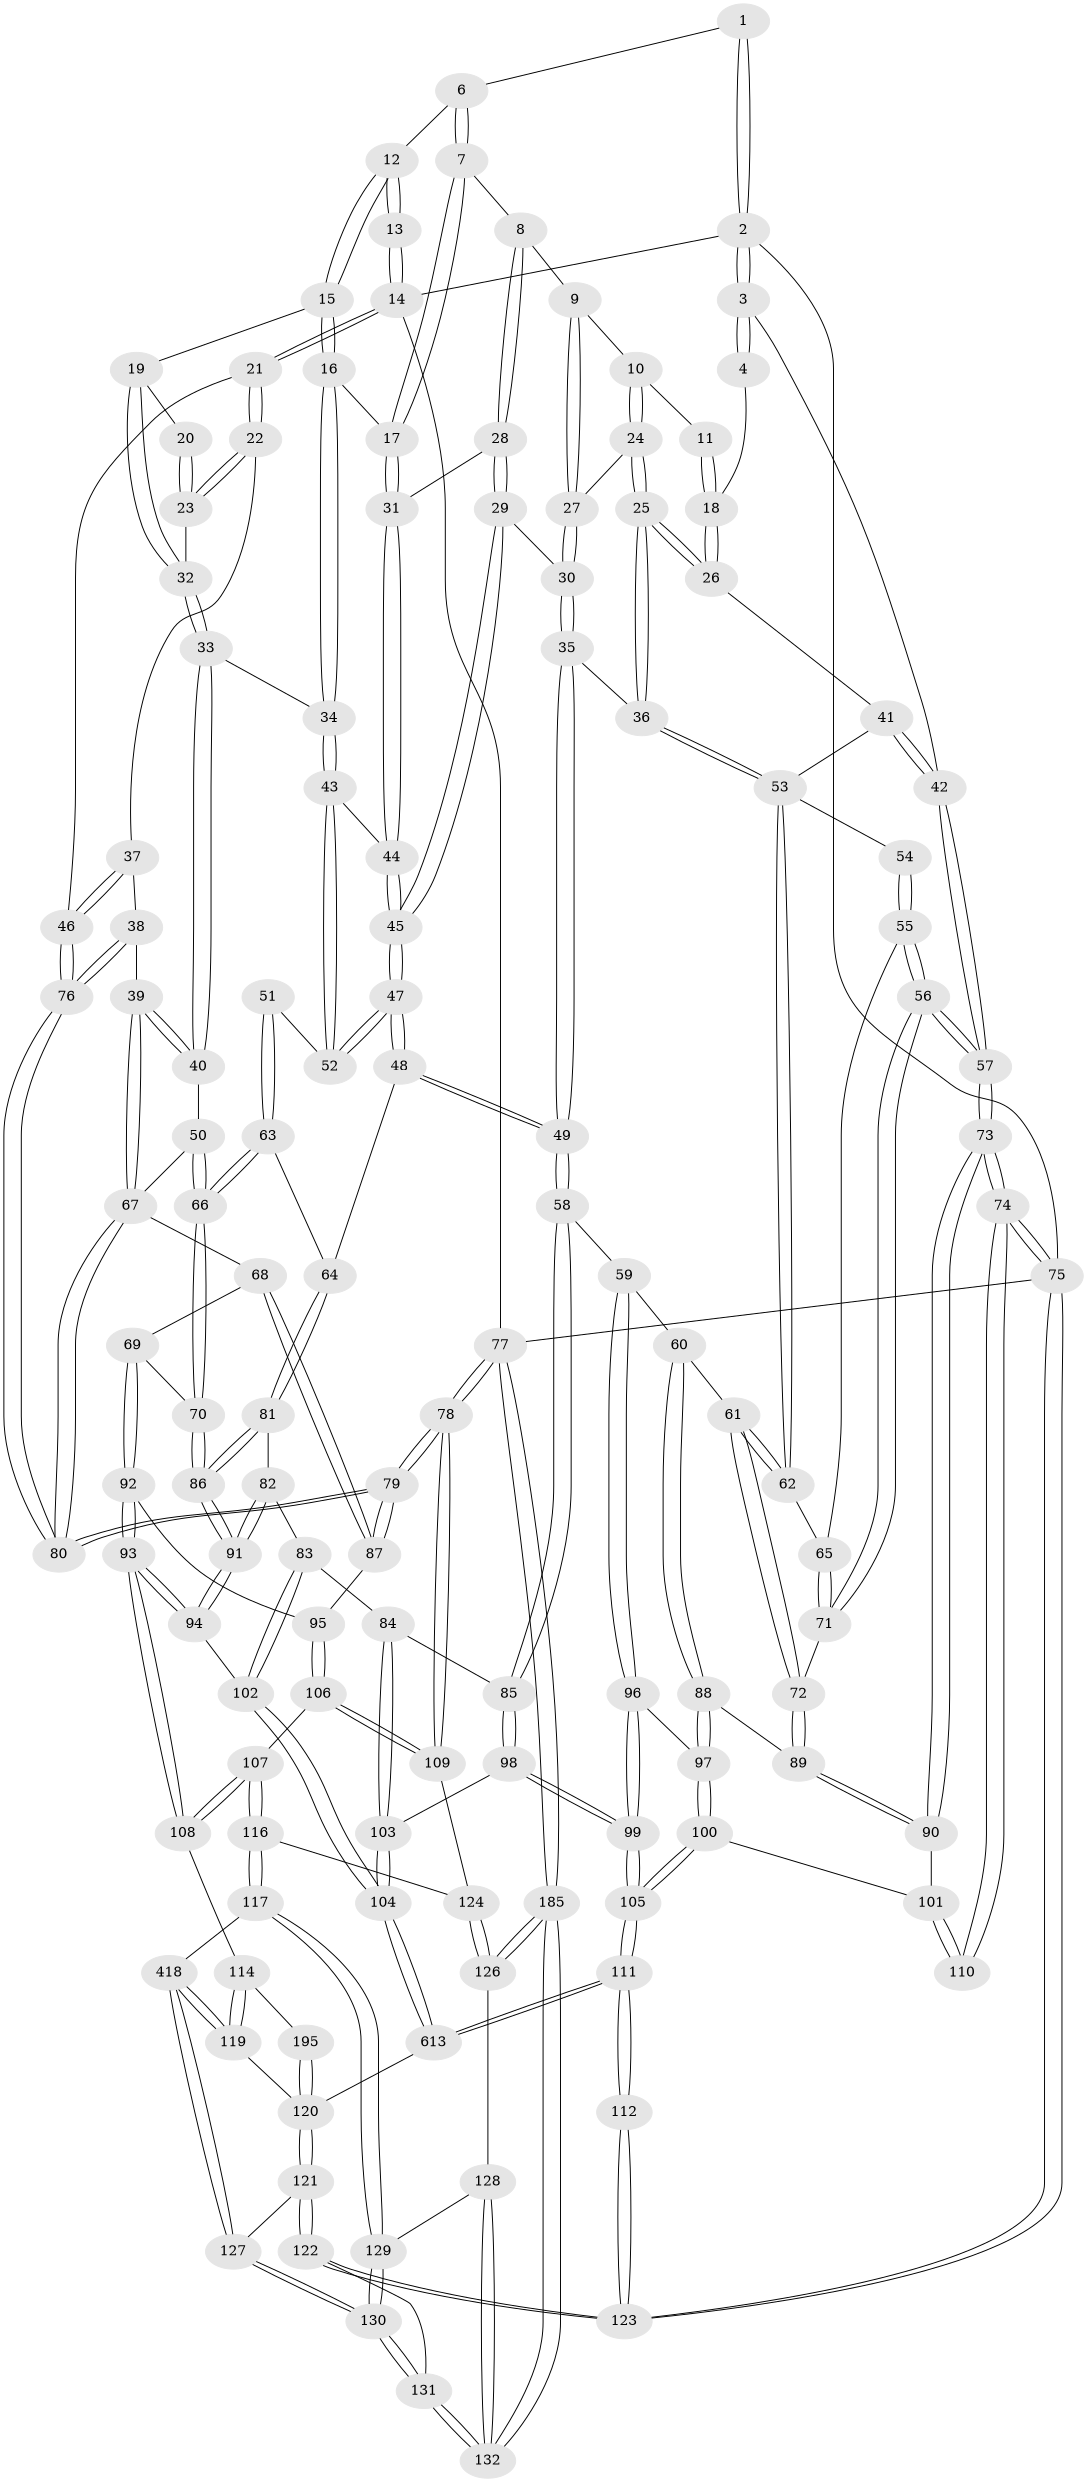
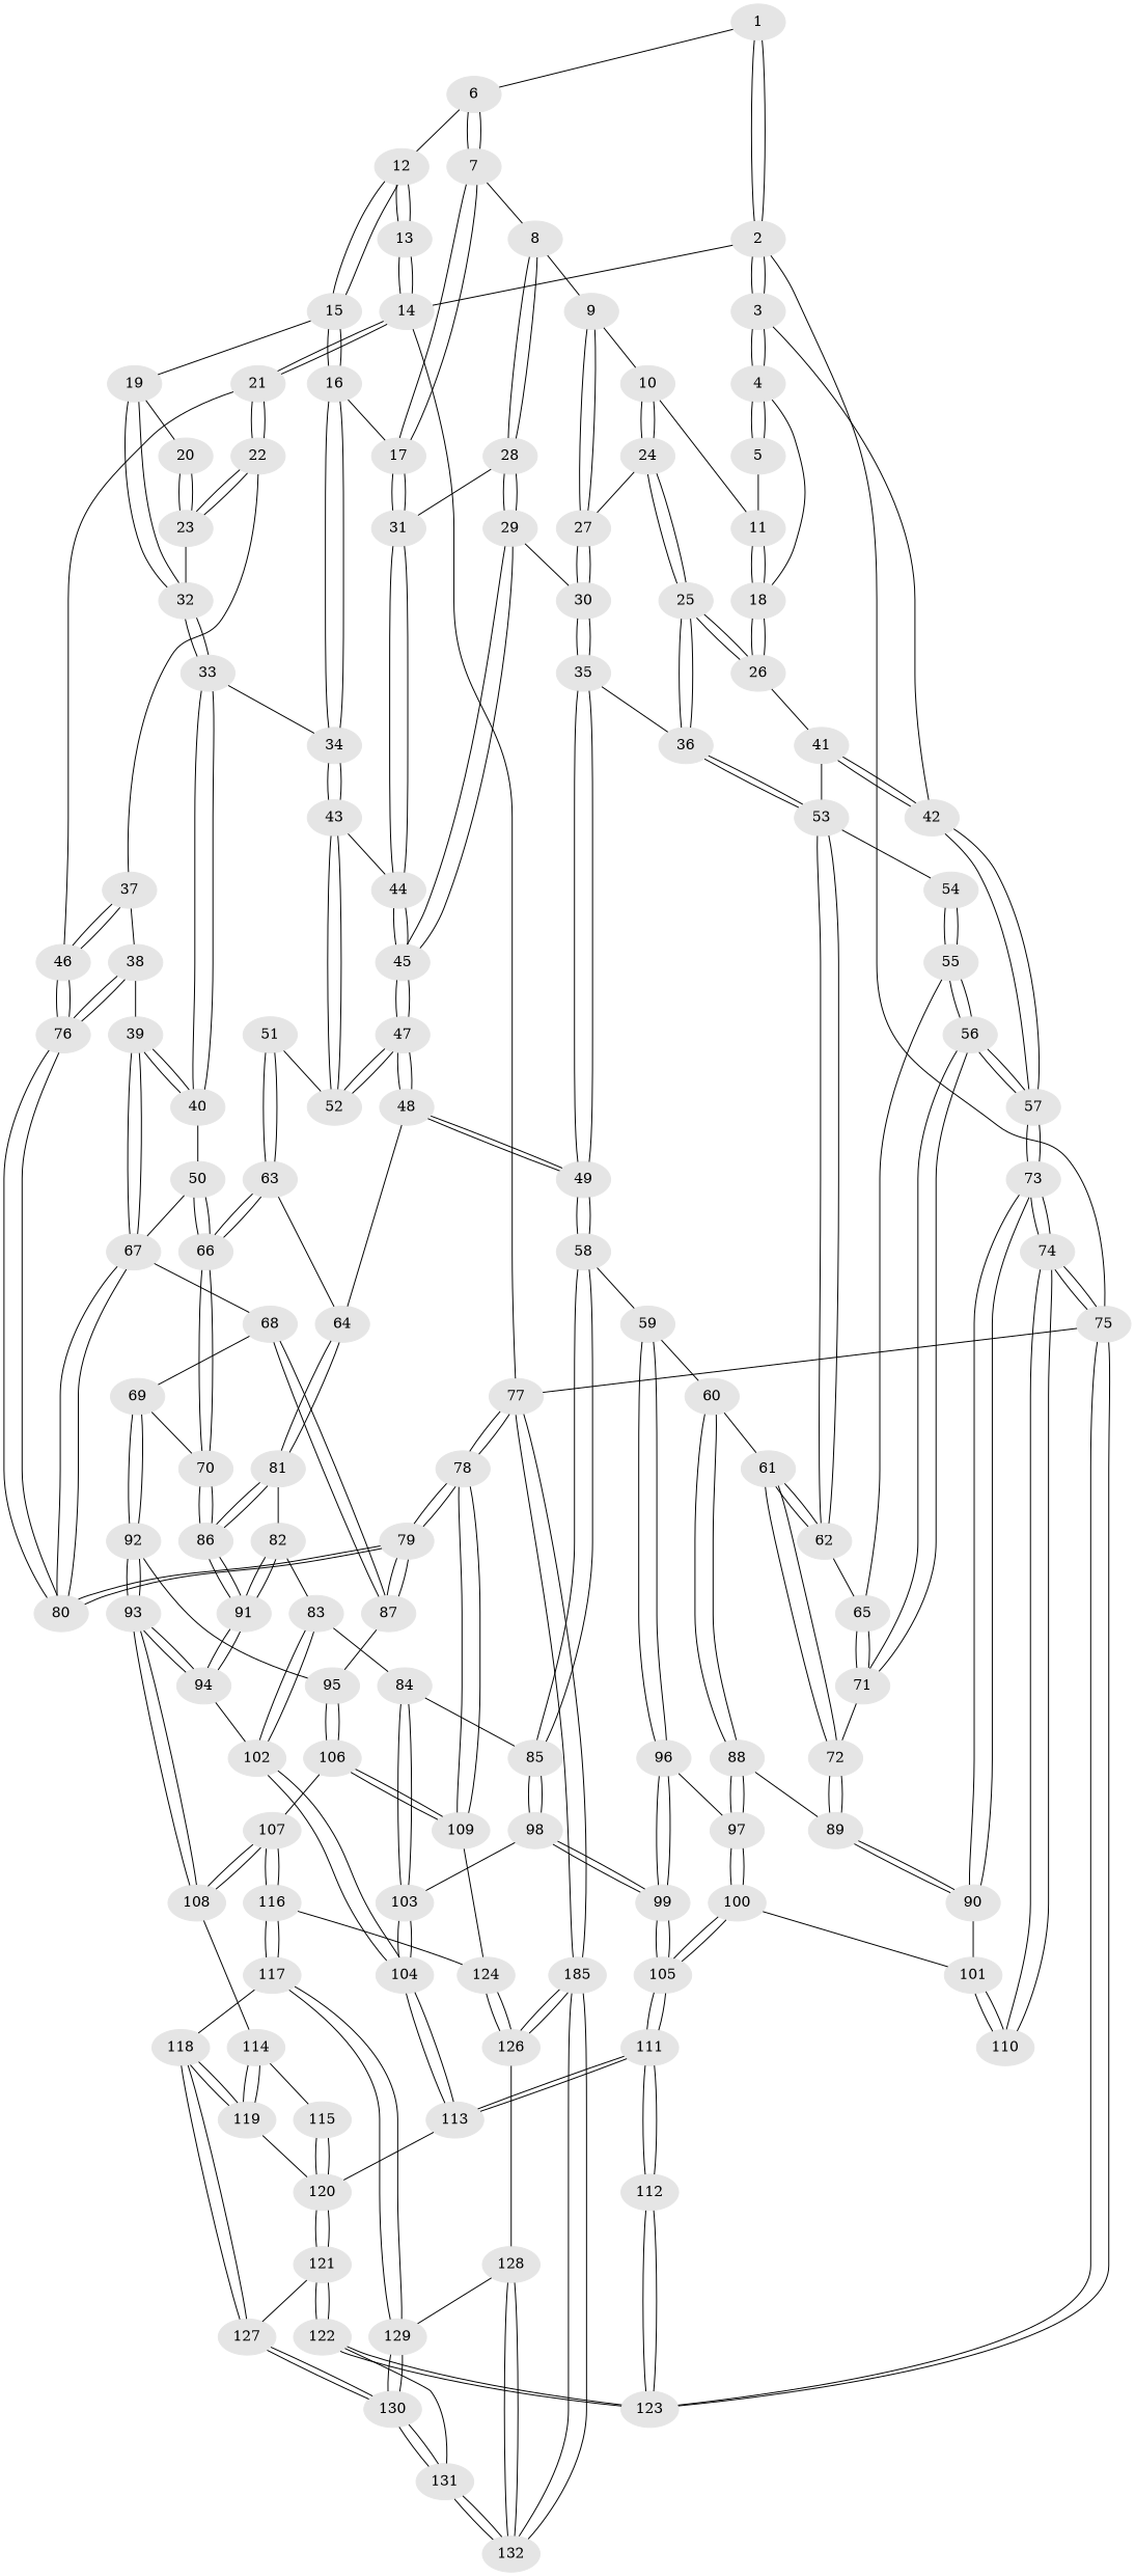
  graph {
    node [color=gray90 style=filled]
    1
    2
    6
    3
    14
    75
    7
    12
    4
    42
    21
    77
    123
+   5
    18
    57
    11
    26
    8
    17
    13
    15
    9
    28
    31
    10
    27
    29
    24
    30
    25
    16
    19
    22
    46
    78
    n37 [label=185]
    34
    20
    32
    43
    44
    41
    23
    33
    37
    76
    38
    36
    53
    35
    45
    47
    49
    40
    50
    52
    58
    54
    62
    39
    67
    80
    68
    66
    55
    73
    48
    64
    81
    59
    85
    51
    63
    70
    65
    56
    71
    72
    74
    90
    60
    96
    98
    61
    88
    97
    99
    89
    86
    82
    69
    87
    92
    95
    93
    91
    110
    101
    79
    109
    126
    132
    124
    83
    84
    102
    94
    103
    104
    106
    100
    108
    114
    107
    105
    111
-   113 [label=613]
+   113
    120
    112
    116
    117
-   115 [label=195]
+   115
    119
    121
-   118 [label=418]
+   118
    129
    127
    130
    122
    131
    128
    1 -- 2
    1 -- 2
    1 -- 6
    2 -- 3
    2 -- 3
    2 -- 14
    2 -- 75
    6 -- 7
    6 -- 7
    6 -- 12
    3 -- 4
    3 -- 4
    3 -- 42
    14 -- 21
    14 -- 21
    14 -- 77
    75 -- 77
    75 -- 123
    75 -- 123
    7 -- 8
    7 -- 17
    7 -- 17
    12 -- 13
    12 -- 13
    12 -- 15
    12 -- 15
+   4 -- 5
+   4 -- 5
    4 -- 18
    42 -- 57
    42 -- 57
    21 -- 22
    21 -- 22
    21 -- 46
    77 -- 78
    77 -- 78
    77 -- n37
    77 -- n37
+   5 -- 11
    18 -- 26
    18 -- 26
    57 -- 73
    57 -- 73
    11 -- 18
    11 -- 18
    26 -- 41
    8 -- 9
    8 -- 28
    8 -- 28
    17 -- 31
    17 -- 31
    13 -- 14
    13 -- 14
    15 -- 16
    15 -- 16
    15 -- 19
    9 -- 10
    9 -- 27
    9 -- 27
    28 -- 31
    28 -- 29
    28 -- 29
    31 -- 44
    31 -- 44
    10 -- 11
    10 -- 24
    10 -- 24
    27 -- 30
    27 -- 30
    29 -- 30
    29 -- 45
    29 -- 45
    24 -- 27
    24 -- 25
    24 -- 25
    30 -- 35
    30 -- 35
    25 -- 26
    25 -- 26
    25 -- 36
    25 -- 36
    16 -- 17
    16 -- 34
    16 -- 34
    19 -- 20
    19 -- 32
    19 -- 32
    22 -- 23
    22 -- 23
    22 -- 37
    46 -- 76
    46 -- 76
    78 -- 79
    78 -- 79
    78 -- 109
    78 -- 109
    n37 -- 126
    n37 -- 126
    n37 -- 132
    n37 -- 132
    34 -- 43
    34 -- 43
    20 -- 23
    20 -- 23
    32 -- 33
    32 -- 33
    43 -- 44
    43 -- 52
    43 -- 52
    44 -- 45
    44 -- 45
    41 -- 42
    41 -- 42
    41 -- 53
    23 -- 32
    33 -- 34
    33 -- 40
    33 -- 40
    37 -- 46
    37 -- 46
    37 -- 38
    76 -- 80
    76 -- 80
    38 -- 76
    38 -- 76
    38 -- 39
    36 -- 53
    36 -- 53
    53 -- 54
    53 -- 62
    53 -- 62
    35 -- 36
    35 -- 49
    35 -- 49
    45 -- 47
    45 -- 47
    47 -- 52
    47 -- 52
    47 -- 48
    47 -- 48
    49 -- 58
    49 -- 58
    40 -- 50
    50 -- 67
    50 -- 66
    50 -- 66
    58 -- 59
    58 -- 85
    58 -- 85
    54 -- 55
    54 -- 55
    62 -- 65
    39 -- 40
    39 -- 40
    39 -- 67
    39 -- 67
    67 -- 80
    67 -- 80
    67 -- 68
    68 -- 69
    68 -- 87
    68 -- 87
    66 -- 70
    66 -- 70
    55 -- 65
    55 -- 56
    55 -- 56
    73 -- 74
    73 -- 74
    73 -- 90
    73 -- 90
    48 -- 49
    48 -- 49
    48 -- 64
    64 -- 81
    64 -- 81
    81 -- 86
    81 -- 86
    81 -- 82
    59 -- 60
    59 -- 96
    59 -- 96
    85 -- 98
    85 -- 98
    51 -- 52
    51 -- 63
    51 -- 63
    63 -- 66
    63 -- 66
    63 -- 64
    70 -- 86
    70 -- 86
    65 -- 71
    65 -- 71
    56 -- 57
    56 -- 57
    56 -- 71
    56 -- 71
    71 -- 72
    72 -- 89
    72 -- 89
    74 -- 75
    74 -- 75
    74 -- 110
    74 -- 110
    90 -- 101
    60 -- 61
    60 -- 88
    60 -- 88
    96 -- 97
    96 -- 99
    96 -- 99
    98 -- 99
    98 -- 99
    98 -- 103
    61 -- 62
    61 -- 62
    61 -- 72
    61 -- 72
    88 -- 97
    88 -- 97
    88 -- 89
    97 -- 100
    97 -- 100
    99 -- 105
    99 -- 105
    89 -- 90
    89 -- 90
    86 -- 91
    86 -- 91
    82 -- 91
    82 -- 91
    82 -- 83
    69 -- 70
    69 -- 92
    69 -- 92
    87 -- 95
    92 -- 95
    92 -- 93
    92 -- 93
    95 -- 106
    95 -- 106
    93 -- 94
    93 -- 94
    93 -- 108
    93 -- 108
    91 -- 94
    91 -- 94
    101 -- 110
    101 -- 110
    79 -- 80
    79 -- 80
    79 -- 87
    79 -- 87
    109 -- 124
    126 -- 128
    124 -- 126
    124 -- 126
    83 -- 84
    83 -- 102
    83 -- 102
    84 -- 85
    84 -- 103
    84 -- 103
    102 -- 104
    102 -- 104
    94 -- 102
    103 -- 104
    103 -- 104
    104 -- 113
    104 -- 113
    106 -- 109
    106 -- 109
    106 -- 107
    100 -- 101
    100 -- 105
    100 -- 105
    108 -- 114
    114 -- 115
    114 -- 119
    114 -- 119
    107 -- 108
    107 -- 108
    107 -- 116
    107 -- 116
    105 -- 111
    105 -- 111
    111 -- 113
    111 -- 113
    111 -- 112
    111 -- 112
    113 -- 120
    120 -- 121
    120 -- 121
    112 -- 123
    112 -- 123
    116 -- 124
    116 -- 117
    116 -- 117
    117 -- 118
    117 -- 129
    117 -- 129
    115 -- 120
    115 -- 120
    119 -- 120
    121 -- 127
    121 -- 122
    121 -- 122
    118 -- 119
    118 -- 119
    118 -- 127
    118 -- 127
    129 -- 130
    129 -- 130
    127 -- 130
    127 -- 130
    130 -- 131
    130 -- 131
    122 -- 123
    122 -- 123
    122 -- 131
    131 -- 132
    131 -- 132
    128 -- 132
    128 -- 132
    128 -- 129
  }
